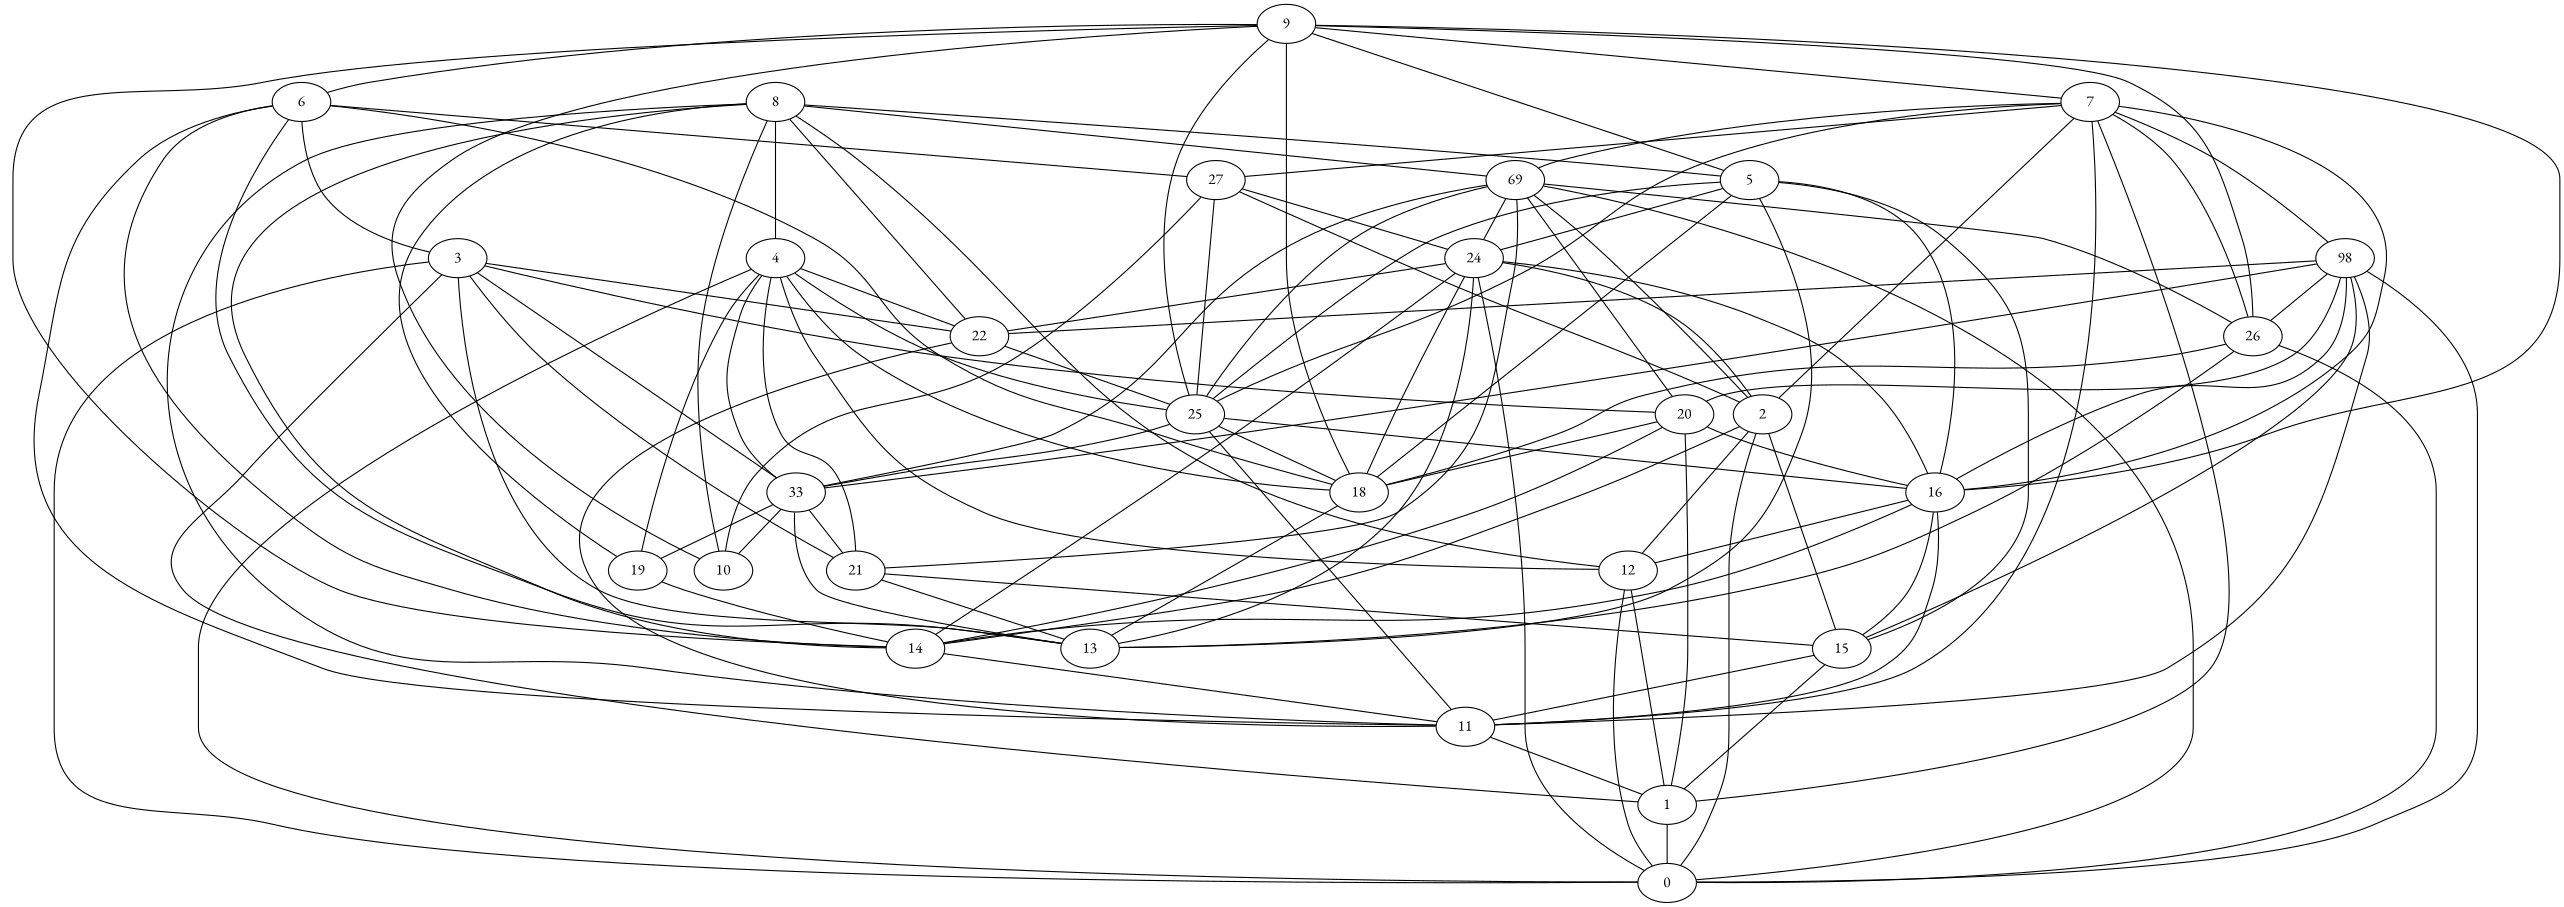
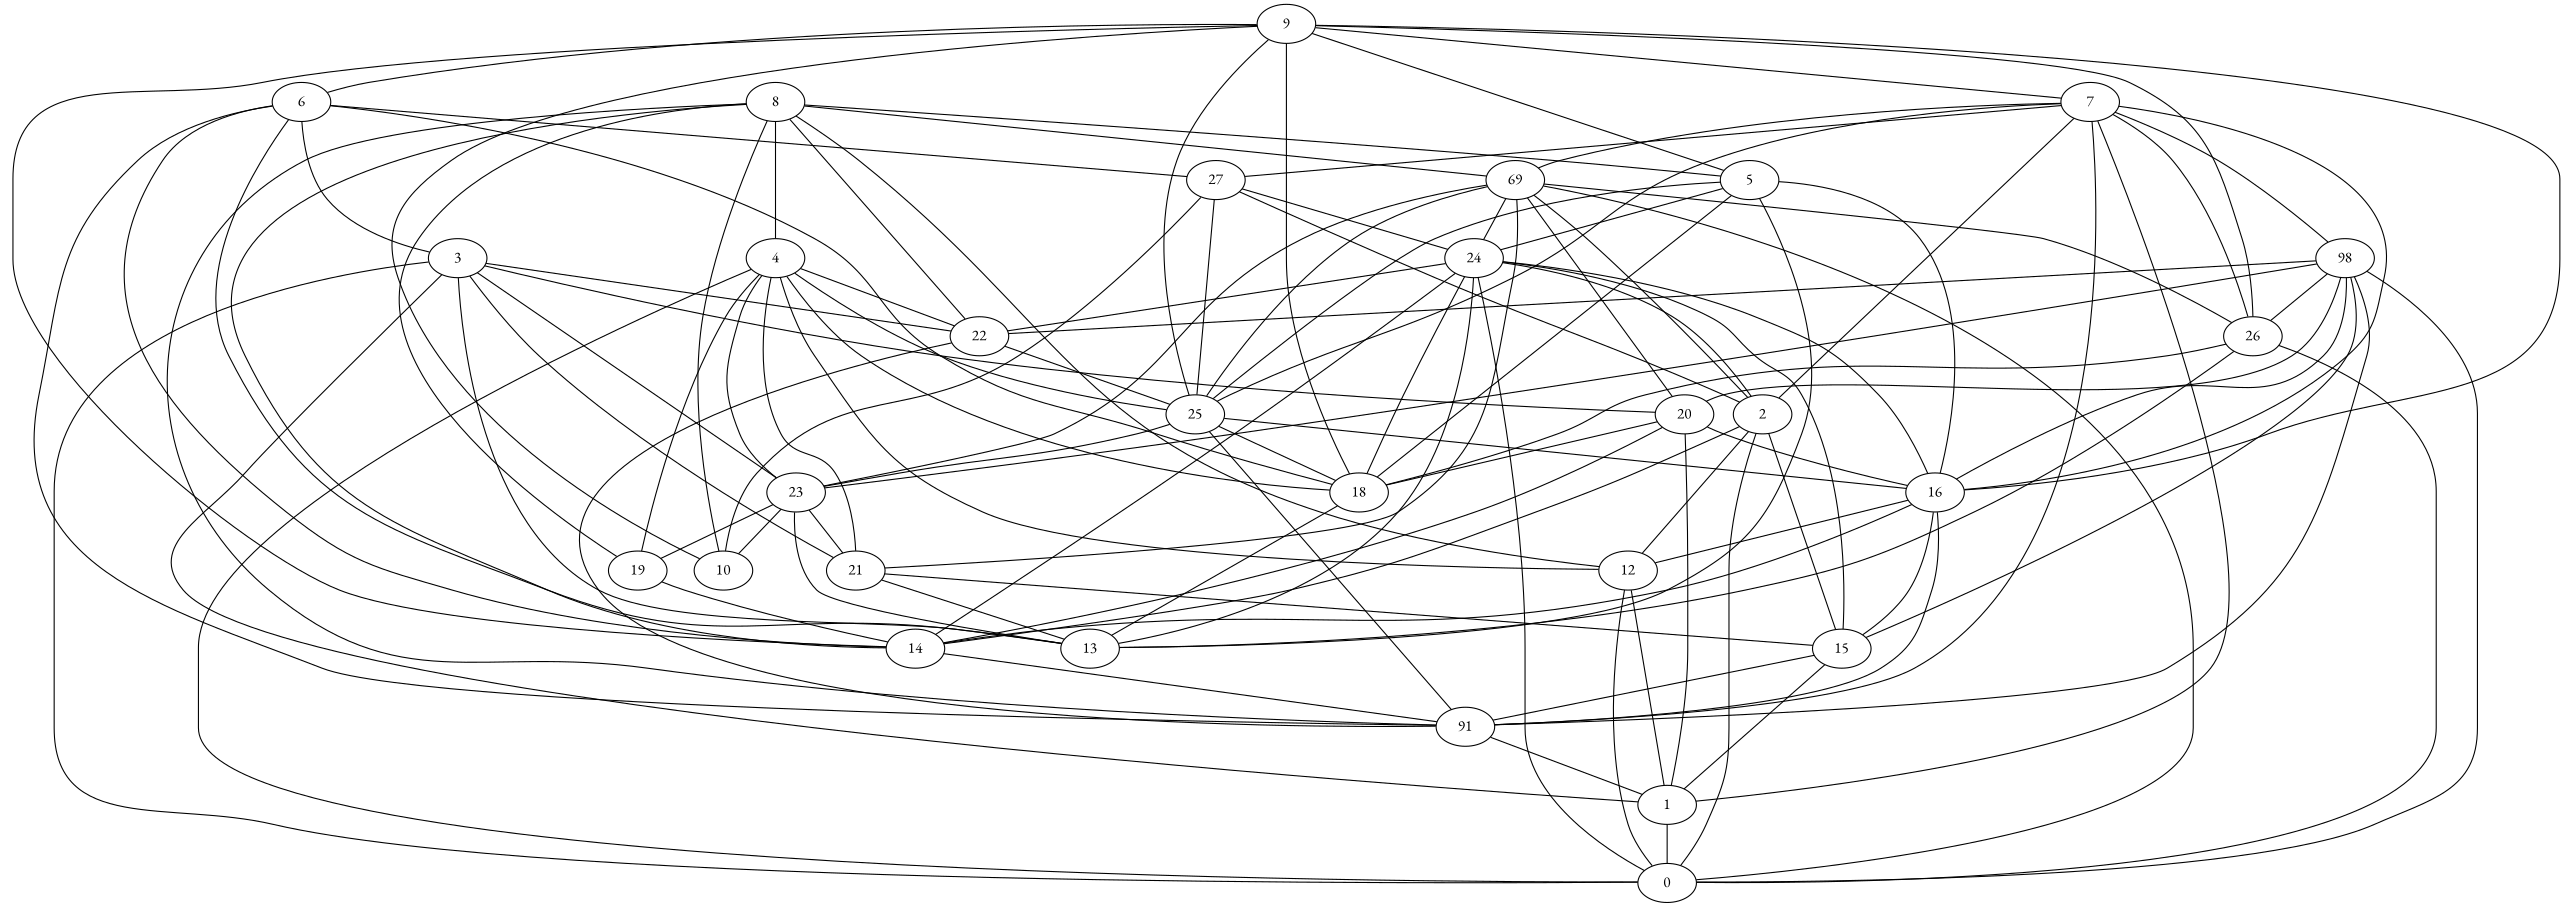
  digraph {
    fontname="EB Garamond"
    node [fontname="EB Garamond"]
    edge [color=black dir=none fontname="EB Garamond"]
    9
    5
    18
    14
    16
    6
    10
    7
    25
    26
    24
    13
    n13 [label=69]
    21
    0
    20
-   23 [label=33]
+   23
    2
    15
    22
-   11
+   11 [label=91]
    19
    8
    12
    4
    1
    27
    3
    n29 [label=98]
    subgraph sub_1 {
      9
      5
      18
      14
      16
      6
      10
      7
      25
      26
      24
      13
      n13
      21
      0
      20
      23
      2
      15
      22
      11
      19
      8
      12
      4
      1
      27
      3
      n29
    }
    9 -> 5
    9 -> 18
    9 -> 14
    9 -> 16
    9 -> 6
    9 -> 10
    9 -> 7
    9 -> 25
    9 -> 26
    5 -> 18
    5 -> 16
    5 -> 25
    5 -> 24
    5 -> 13
    18 -> 13
    14 -> 11
    16 -> 14
    16 -> 15
    16 -> 11
    16 -> 12
    6 -> 18
    6 -> 14
    6 -> 13
    6 -> 11
    6 -> 27
    6 -> 3
    7 -> 16
    7 -> 25
    7 -> 26
    7 -> n13
    7 -> 2
    7 -> 11
    7 -> 1
    7 -> 27
    7 -> n29
    25 -> 18
    25 -> 16
    25 -> 23
    25 -> 11
    26 -> 18
    26 -> 13
    26 -> 0
    24 -> 18
    24 -> 14
    24 -> 16
    24 -> 13
    24 -> 0
    24 -> 2
-   5 -> 15
+   24 -> 15
    24 -> 22
    n13 -> 25
    n13 -> 26
    n13 -> 24
    n13 -> 21
    n13 -> 0
    n13 -> 20
    n13 -> 23
    n13 -> 2
    21 -> 13
    21 -> 15
    20 -> 18
    20 -> 14
    20 -> 16
    20 -> 1
    23 -> 10
    23 -> 13
    23 -> 21
    23 -> 19
    2 -> 14
    2 -> 0
    2 -> 15
    2 -> 12
    15 -> 11
    15 -> 1
    22 -> 25
    22 -> 11
    11 -> 1
    19 -> 14
    8 -> 5
    8 -> 14
    8 -> 10
    8 -> n13
    8 -> 22
    8 -> 11
    8 -> 19
    8 -> 12
    8 -> 4
    12 -> 0
    12 -> 1
    4 -> 18
    4 -> 25
    4 -> 21
    4 -> 0
    4 -> 23
    4 -> 22
    4 -> 19
    4 -> 12
    1 -> 0
    27 -> 10
    27 -> 25
    27 -> 24
    27 -> 2
    3 -> 13
    3 -> 21
    3 -> 0
    3 -> 20
    3 -> 23
    3 -> 22
    3 -> 1
    n29 -> 16
    n29 -> 26
    n29 -> 0
    n29 -> 20
    n29 -> 23
    n29 -> 15
    n29 -> 22
    n29 -> 11
  }
